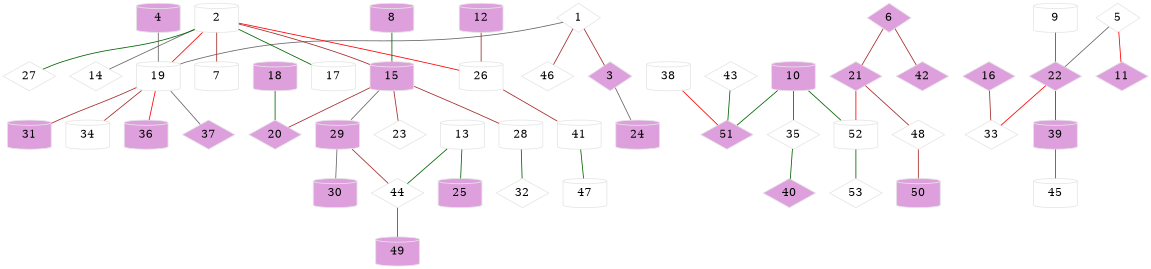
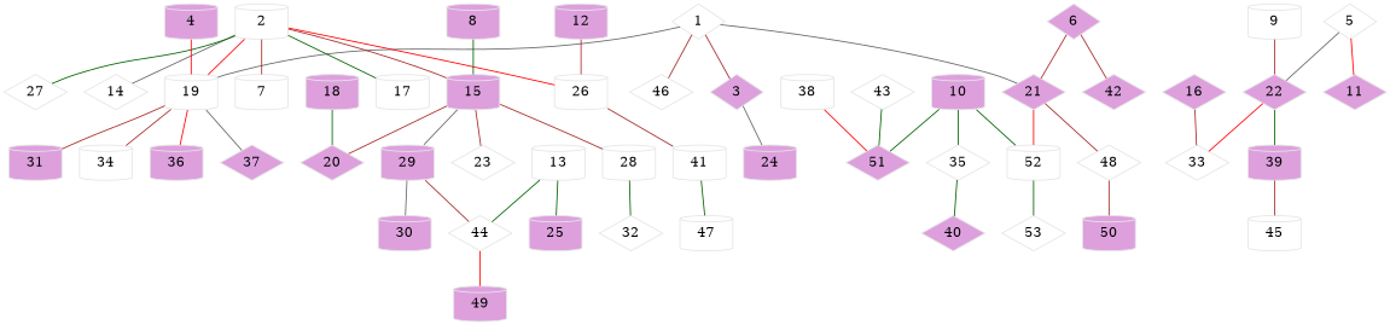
  graph {
    node [color=gray90 fillcolor=white shape=cylinder style=filled]
    edge [color=brown weight=1.0]
    1 [shape=diamond]
    3 [fillcolor=plum shape=diamond]
    19
    21 [fillcolor=plum shape=diamond]
    46 [shape=diamond]
    24 [fillcolor=plum]
    31 [fillcolor=plum]
    34
    36 [fillcolor=plum]
    37 [fillcolor=plum shape=diamond]
    52
    48 [shape=diamond]
    2
    7
    14 [shape=diamond]
    15 [fillcolor=plum]
    17
    26
    27 [shape=diamond]
    20 [fillcolor=plum shape=diamond]
    23 [shape=diamond]
    28
    29 [fillcolor=plum]
    22 [fillcolor=plum shape=diamond]
    33 [shape=diamond]
    39 [fillcolor=plum]
    41
    4 [fillcolor=plum]
    5 [shape=diamond]
    11 [fillcolor=plum shape=diamond]
    6 [fillcolor=plum shape=diamond]
    42 [fillcolor=plum shape=diamond]
    8 [fillcolor=plum]
    9
    10 [fillcolor=plum]
    35 [shape=diamond]
    51 [fillcolor=plum shape=diamond]
    40 [fillcolor=plum shape=diamond]
    53 [shape=diamond]
    12 [fillcolor=plum]
    25 [fillcolor=plum]
    13
    44 [shape=diamond]
    49 [fillcolor=plum]
    32 [shape=diamond]
    30 [fillcolor=plum]
    16 [fillcolor=plum shape=diamond]
    18 [fillcolor=plum]
    50 [fillcolor=plum]
    45
    47
    38
    43 [shape=diamond]
    1 -- 3
    1 -- 19 [color=gray40]
+   1 -- 21 [color=gray40]
    1 -- 46
    3 -- 24 [color=gray40]
    19 -- 31
    19 -- 34
    19 -- 36 [color=red]
    19 -- 37 [color=gray40]
    21 -- 52 [color=red]
    21 -- 48
    52 -- 53 [color=darkgreen]
    48 -- 50
    2 -- 19 [color=red]
    2 -- 7
    2 -- 14 [color=gray40]
    2 -- 15
    2 -- 17 [color=darkgreen]
    2 -- 26 [color=red]
    2 -- 27 [color=darkgreen]
    15 -- 20
    15 -- 23
    15 -- 28
    15 -- 29 [color=gray40]
    26 -- 41
    28 -- 32 [color=darkgreen]
    29 -- 44
    29 -- 30 [color=gray40]
    22 -- 33 [color=red]
    22 -- 39 [color=darkgreen]
    39 -- 45
    41 -- 47 [color=darkgreen]
-   4 -- 19 [color=gray40]
+   4 -- 19 [color=red]
    5 -- 22 [color=gray40]
    5 -- 11 [color=red]
    6 -- 21
    6 -- 42
    8 -- 15 [color=darkgreen]
    9 -- 22
    10 -- 52 [color=darkgreen]
    10 -- 35 [color=darkgreen]
    10 -- 51 [color=darkgreen]
    35 -- 40 [color=darkgreen]
    12 -- 26
    13 -- 25 [color=darkgreen]
    13 -- 44 [color=darkgreen]
    44 -- 49 [color=red]
    16 -- 33
    18 -- 20 [color=darkgreen]
    38 -- 51 [color=red]
    43 -- 51 [color=darkgreen]
  }
